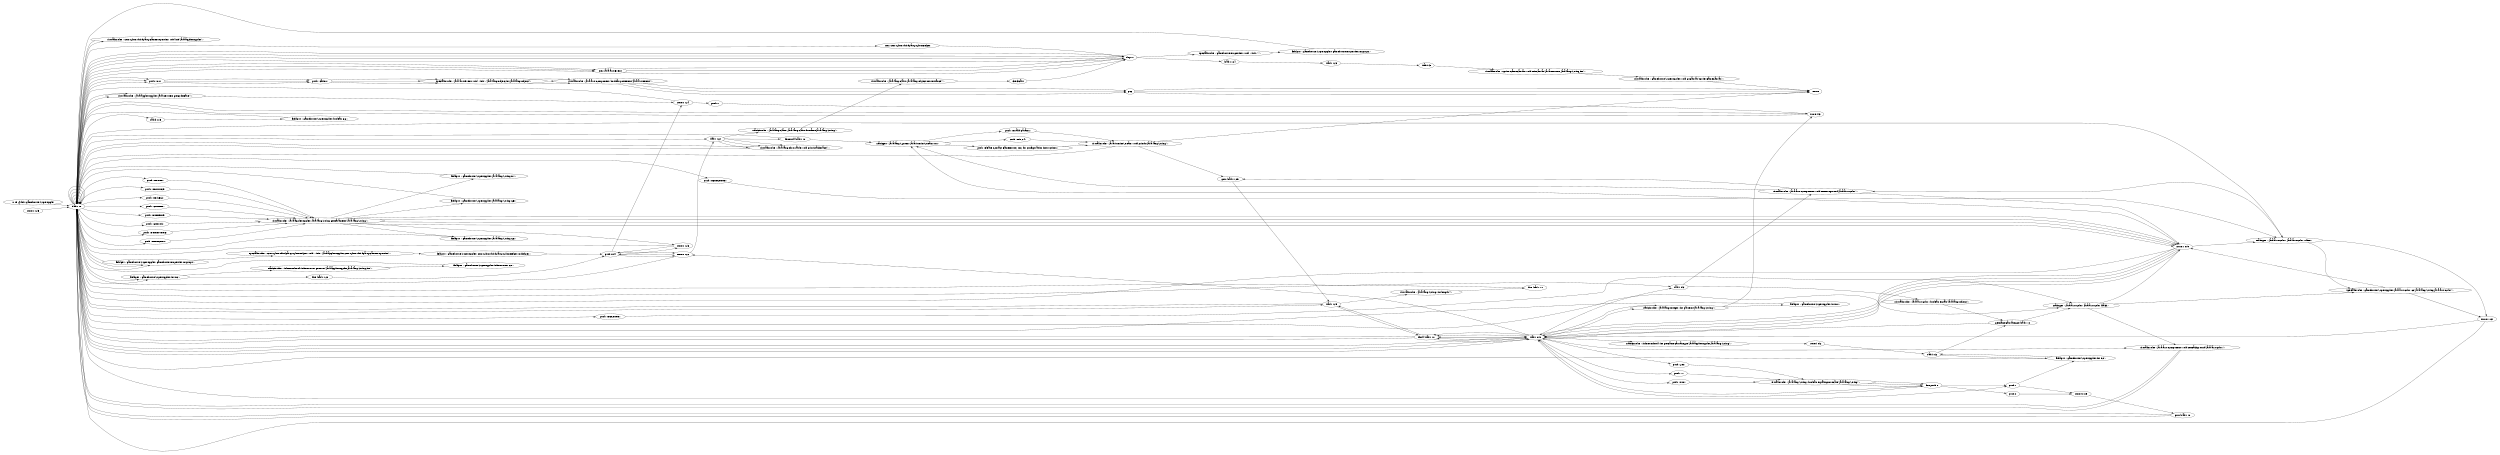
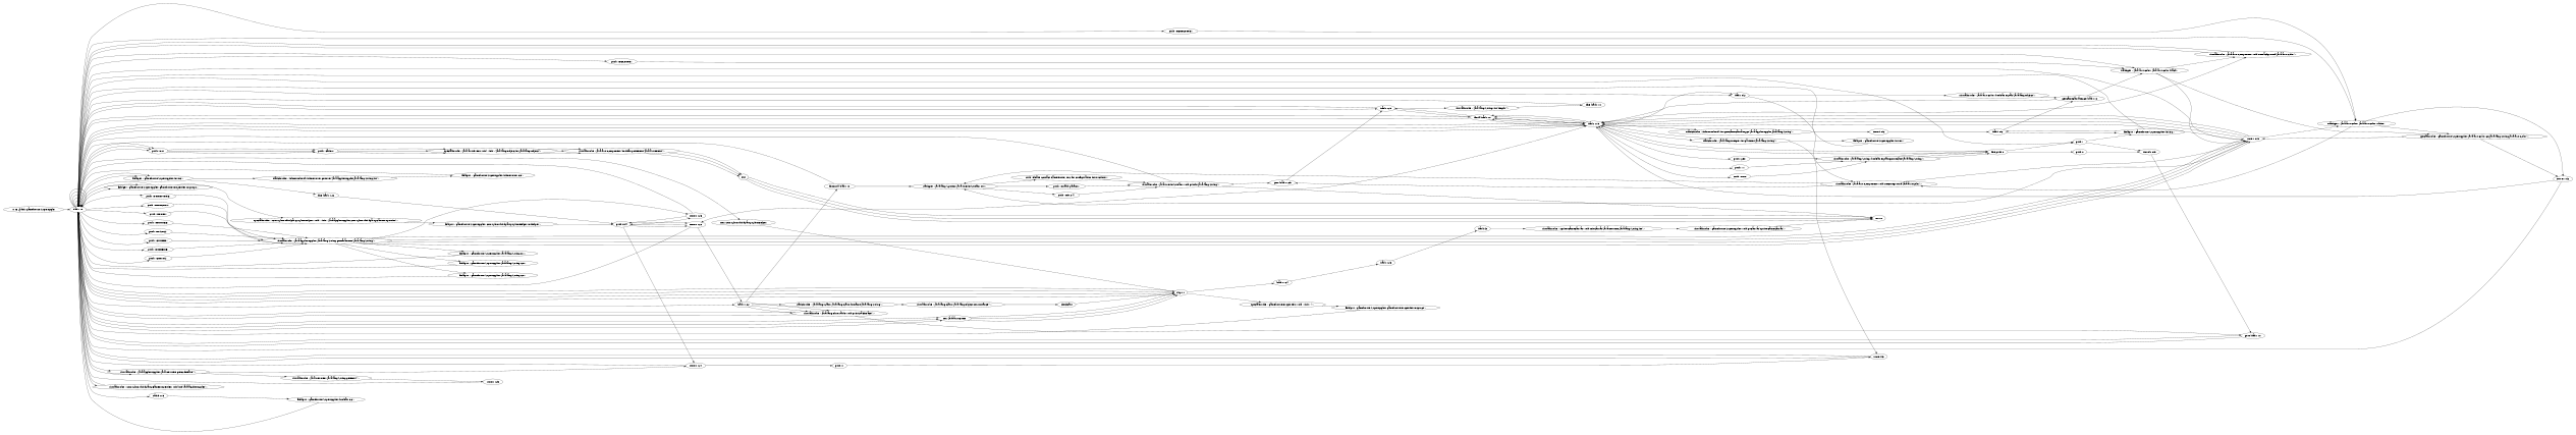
  digraph {
    rankdir=LR
    "r0 := @this: gamehouse.SuperApplet"
    "load.r r0"
    "fieldget <gamehouse.SuperApplet: gamehouse.Properties m_props>"
    "virtualinvoke <com.zylom.thirdparty.GameProperties: void init(java.applet.Applet)>"
    "new com.zylom.thirdparty.ZylomHelper"
    "virtualinvoke <java.applet.Applet: java.net.URL getCodeBase()>"
    "staticget <java.awt.Color: java.awt.Color black>"
    "staticget <java.awt.Color: java.awt.Color white>"
    "push \"GAMEID\""
    "load.r $r9"
    "push \"DATAFILE\""
    "push \"CANVAS\""
    "push \"POINTMODE\""
    "push 1"
    "load.b $r9"
    "push \"XTRACOPY\""
    "push \"ADURL\""
    "push \"ADIMAGE\""
    "push \"ADSECS\""
    "push \"BGCOLOR\""
    "push \"TEXTCOLOR\""
    "load.r $i2"
    "load.r r25"
    "fieldget <gamehouse.SuperApplet: int D2>"
    "load.r r22"
    "new java.awt.Event"
    "push 1001"
    "specialinvoke <com.zylom.thirdparty.ZylomHelper: void <init>(java.applet.Applet,com.zylom.thirdparty.GameProperties)>"
    "dup1.r"
    "store.r r24"
+   "virtualinvoke <java.net.URL: java.lang.String getHost()>"
    "virtualinvoke <java.awt.Component: void setBackground(java.awt.Color)>"
    "store.r $r9"
    "specialinvoke <gamehouse.SuperApplet: java.awt.Color C6(java.lang.String,java.awt.Color)>"
    "virtualinvoke <java.awt.Component: void setForeground(java.awt.Color)>"
    "store.r $i2"
    "virtualinvoke <java.applet.Applet: java.lang.String getParameter(java.lang.String)>"
    "store.r r22"
    "ifnull load.r r0"
    "staticinvoke <java.lang.Integer: int parseInt(java.lang.String)>"
    "staticinvoke <inknet.InkUtil: int getGameCanvasType(java.applet.Applet,java.lang.String)>"
    "push \"true\""
    "push \"yes\""
    "push \"1\""
    "fieldput <gamehouse.SuperApplet: int D2>"
    "store.b $r9"
    "fieldput <gamehouse.SuperApplet: boolean CC>"
    "virtualinvoke <java.awt.Color: boolean equals(java.lang.Object)>"
    "virtualinvoke <java.lang.String: int length()>"
    "staticinvoke <inknet.InkUtil: inknet.User getUser(java.applet.Applet,java.lang.String,int)>"
    "ifne load.r r22"
    "ifnonnull load.r r0"
    "virtualinvoke <java.lang.Throwable: void printStackTrace()>"
    "staticinvoke <java.lang.Class: java.lang.Class forName(java.lang.String)>"
    "push \"casino\""
    "specialinvoke <gamehouse.Properties: void <init>()>"
    "load.r r24"
    "fieldput <gamehouse.SuperApplet: gamehouse.Properties m_props>"
    "load.r r23"
    "fieldput <gamehouse.SuperApplet: com.zylom.thirdparty.ZylomHelper m_helper>"
    "push null"
    "store.r r23"
    "push -1"
    "store.i i3"
    "store.r r25"
    "staticget <java.lang.System: java.io.PrintStream out>"
    "goto load.r r25"
    "push \"Init 2.4\""
    "push \"Please Contact GameHouse, Inc. for configuration instructions.\""
    "push \"Invalid params\""
    "virtualinvoke <java.io.PrintStream: void println(java.lang.String)>"
    return
    "fieldput <gamehouse.SuperApplet: java.lang.String D1>"
    "fieldput <gamehouse.SuperApplet: java.lang.String CE>"
    "fieldput <gamehouse.SuperApplet: java.lang.String CF>"
    "fieldput <gamehouse.SuperApplet: int D0>"
    "store.i $i2"
    "virtualinvoke <java.lang.String: boolean equalsIgnoreCase(java.lang.String)>"
    "load.i $i2"
    n80 [label="getGameCanvasType load.r r0"]
    "ifne push 0"
    "push 0"
    "goto load.r r0"
    "ifne load.r r0"
    "fieldput <gamehouse.SuperApplet: inknet.User CD>"
    "virtualinvoke <java.lang.Class: java.lang.Object newInstance()>"
    "specialinvoke <java.awt.Event: void <init>(java.lang.Object,int,java.lang.Object)>"
    "virtualinvoke <java.awt.Component: boolean postEvent(java.awt.Event)>"
    pop
    checkcast
    "load.i i3"
    "virtualinvoke <sprite.GameCanvas: void InitCanvas(java.net.URL,java.lang.String,int)>"
    "virtualinvoke <gamehouse.SuperApplet: void goCanvas(sprite.GameCanvas)>"
    "r0 := @this: gamehouse.SuperApplet" -> "load.r r0"
    "load.r r0" -> "load.r r0"
    "load.r r0" -> "load.r r0"
    "load.r r0" -> "load.r r0"
    "load.r r0" -> "load.r r0"
    "load.r r0" -> "load.r r0"
    "load.r r0" -> "load.r r0"
    "load.r r0" -> "fieldget <gamehouse.SuperApplet: gamehouse.Properties m_props>"
    "load.r r0" -> "fieldget <gamehouse.SuperApplet: gamehouse.Properties m_props>"
    "load.r r0" -> "virtualinvoke <com.zylom.thirdparty.GameProperties: void init(java.applet.Applet)>"
    "load.r r0" -> "new com.zylom.thirdparty.ZylomHelper"
    "load.r r0" -> "virtualinvoke <java.applet.Applet: java.net.URL getCodeBase()>"
    "load.r r0" -> "virtualinvoke <java.applet.Applet: java.net.URL getCodeBase()>"
    "load.r r0" -> "staticget <java.awt.Color: java.awt.Color black>"
    "load.r r0" -> "staticget <java.awt.Color: java.awt.Color white>"
    "load.r r0" -> "push \"GAMEID\""
    "load.r r0" -> "load.r $r9"
    "load.r r0" -> "load.r $r9"
    "load.r r0" -> "load.r $r9"
    "load.r r0" -> "push \"DATAFILE\""
    "load.r r0" -> "push \"CANVAS\""
    "load.r r0" -> "push \"POINTMODE\""
    "load.r r0" -> "push 1"
    "load.r r0" -> "load.b $r9"
    "load.r r0" -> "push \"XTRACOPY\""
    "load.r r0" -> "push \"ADURL\""
    "load.r r0" -> "push \"ADIMAGE\""
    "load.r r0" -> "push \"ADSECS\""
    "load.r r0" -> "push \"BGCOLOR\""
    "load.r r0" -> "push \"TEXTCOLOR\""
    "load.r r0" -> "load.r $i2"
    "load.r r0" -> "load.r r25"
    "load.r r0" -> "fieldget <gamehouse.SuperApplet: int D2>"
    "load.r r0" -> "fieldget <gamehouse.SuperApplet: int D2>"
    "load.r r0" -> "load.r r22"
    "load.r r0" -> "new java.awt.Event"
    "load.r r0" -> "new java.awt.Event"
    "load.r r0" -> "new java.awt.Event"
    "load.r r0" -> "push 1001"
    "load.r r0" -> "push 1001"
    "load.r r0" -> "push 1001"
    "fieldget <gamehouse.SuperApplet: gamehouse.Properties m_props>" -> "load.r r0"
    "fieldget <gamehouse.SuperApplet: gamehouse.Properties m_props>" -> "specialinvoke <com.zylom.thirdparty.ZylomHelper: void <init>(java.applet.Applet,com.zylom.thirdparty.GameProperties)>"
    "virtualinvoke <com.zylom.thirdparty.GameProperties: void init(java.applet.Applet)>" -> "load.r r0"
    "new com.zylom.thirdparty.ZylomHelper" -> "dup1.r"
    "virtualinvoke <java.applet.Applet: java.net.URL getCodeBase()>" -> "store.r r24"
+   "virtualinvoke <java.applet.Applet: java.net.URL getCodeBase()>" -> "virtualinvoke <java.net.URL: java.lang.String getHost()>"
    "staticget <java.awt.Color: java.awt.Color black>" -> "virtualinvoke <java.awt.Component: void setBackground(java.awt.Color)>"
    "staticget <java.awt.Color: java.awt.Color black>" -> "store.r $r9"
    "staticget <java.awt.Color: java.awt.Color black>" -> "specialinvoke <gamehouse.SuperApplet: java.awt.Color C6(java.lang.String,java.awt.Color)>"
    "staticget <java.awt.Color: java.awt.Color white>" -> "specialinvoke <gamehouse.SuperApplet: java.awt.Color C6(java.lang.String,java.awt.Color)>"
    "staticget <java.awt.Color: java.awt.Color white>" -> "virtualinvoke <java.awt.Component: void setForeground(java.awt.Color)>"
    "staticget <java.awt.Color: java.awt.Color white>" -> "store.r $i2"
    "push \"GAMEID\"" -> "virtualinvoke <java.applet.Applet: java.lang.String getParameter(java.lang.String)>"
    "load.r $r9" -> "load.r $i2"
    "load.r $r9" -> "virtualinvoke <java.awt.Component: void setBackground(java.awt.Color)>"
    "load.r $r9" -> "store.r r22"
    "load.r $r9" -> "ifnull load.r r0"
    "load.r $r9" -> "ifnull load.r r0"
    "load.r $r9" -> "ifnull load.r r0"
    "load.r $r9" -> "ifnull load.r r0"
    "load.r $r9" -> "staticinvoke <java.lang.Integer: int parseInt(java.lang.String)>"
    "load.r $r9" -> "staticinvoke <java.lang.Integer: int parseInt(java.lang.String)>"
    "load.r $r9" -> "staticinvoke <inknet.InkUtil: int getGameCanvasType(java.applet.Applet,java.lang.String)>"
    "load.r $r9" -> "push \"true\""
    "load.r $r9" -> "push \"yes\""
    "load.r $r9" -> "push \"1\""
    "push \"DATAFILE\"" -> "virtualinvoke <java.applet.Applet: java.lang.String getParameter(java.lang.String)>"
    "push \"CANVAS\"" -> "virtualinvoke <java.applet.Applet: java.lang.String getParameter(java.lang.String)>"
    "push \"POINTMODE\"" -> "virtualinvoke <java.applet.Applet: java.lang.String getParameter(java.lang.String)>"
    "push 1" -> "fieldput <gamehouse.SuperApplet: int D2>"
    "push 1" -> "store.b $r9"
    "load.b $r9" -> "fieldput <gamehouse.SuperApplet: boolean CC>"
    "push \"XTRACOPY\"" -> "virtualinvoke <java.applet.Applet: java.lang.String getParameter(java.lang.String)>"
    "push \"ADURL\"" -> "virtualinvoke <java.applet.Applet: java.lang.String getParameter(java.lang.String)>"
    "push \"ADIMAGE\"" -> "virtualinvoke <java.applet.Applet: java.lang.String getParameter(java.lang.String)>"
    "push \"ADSECS\"" -> "virtualinvoke <java.applet.Applet: java.lang.String getParameter(java.lang.String)>"
    "push \"BGCOLOR\"" -> "staticget <java.awt.Color: java.awt.Color black>"
    "push \"TEXTCOLOR\"" -> "staticget <java.awt.Color: java.awt.Color white>"
    "load.r $i2" -> "virtualinvoke <java.awt.Component: void setForeground(java.awt.Color)>"
    "load.r $i2" -> "virtualinvoke <java.awt.Color: boolean equals(java.lang.Object)>"
    "load.r r25" -> "load.r r0"
    "load.r r25" -> "ifnull load.r r0"
    "load.r r25" -> "virtualinvoke <java.lang.String: int length()>"
    "fieldget <gamehouse.SuperApplet: int D2>" -> "staticinvoke <inknet.InkUtil: inknet.User getUser(java.applet.Applet,java.lang.String,int)>"
    "fieldget <gamehouse.SuperApplet: int D2>" -> "ifne load.r r22"
    "load.r r22" -> "ifnonnull load.r r0"
    "load.r r22" -> "virtualinvoke <java.lang.Throwable: void printStackTrace()>"
    "load.r r22" -> "virtualinvoke <java.lang.Throwable: void printStackTrace()>"
    "load.r r22" -> "virtualinvoke <java.lang.Throwable: void printStackTrace()>"
    "load.r r22" -> "staticinvoke <java.lang.Class: java.lang.Class forName(java.lang.String)>"
    "new java.awt.Event" -> "dup1.r"
    "new java.awt.Event" -> "dup1.r"
    "new java.awt.Event" -> "dup1.r"
    "push 1001" -> "push \"casino\""
    "push 1001" -> "push \"casino\""
    "push 1001" -> "push \"casino\""
    "specialinvoke <com.zylom.thirdparty.ZylomHelper: void <init>(java.applet.Applet,com.zylom.thirdparty.GameProperties)>" -> "fieldput <gamehouse.SuperApplet: com.zylom.thirdparty.ZylomHelper m_helper>"
    "dup1.r" -> "load.r r0"
    "dup1.r" -> "load.r r0"
    "dup1.r" -> "load.r r0"
    "dup1.r" -> "load.r r0"
    "dup1.r" -> "specialinvoke <gamehouse.Properties: void <init>()>"
    "dup1.r" -> "load.r r24"
    "store.r r24" -> "load.r r0"
    "store.r r24" -> "push -1"
+   "virtualinvoke <java.net.URL: java.lang.String getHost()>" -> "store.r r25"
    "virtualinvoke <java.awt.Component: void setBackground(java.awt.Color)>" -> "load.r r0"
    "virtualinvoke <java.awt.Component: void setBackground(java.awt.Color)>" -> "load.r r0"
    "store.r $r9" -> "load.r r0"
    "store.r $r9" -> "staticget <java.awt.Color: java.awt.Color white>"
    "store.r $r9" -> "load.r $r9"
    "store.r $r9" -> "load.r $r9"
    "store.r $r9" -> "load.r $r9"
    "store.r $r9" -> "load.r $r9"
    "store.r $r9" -> "staticget <java.lang.System: java.io.PrintStream out>"
    "specialinvoke <gamehouse.SuperApplet: java.awt.Color C6(java.lang.String,java.awt.Color)>" -> "store.r $r9"
    "specialinvoke <gamehouse.SuperApplet: java.awt.Color C6(java.lang.String,java.awt.Color)>" -> "store.r $i2"
    "virtualinvoke <java.awt.Component: void setForeground(java.awt.Color)>" -> "store.r $r9"
    "virtualinvoke <java.awt.Component: void setForeground(java.awt.Color)>" -> "staticget <java.lang.System: java.io.PrintStream out>"
    "virtualinvoke <java.awt.Component: void setForeground(java.awt.Color)>" -> "goto load.r r25"
    "store.r $i2" -> "load.r r0"
    "store.r $i2" -> "load.r $r9"
    "virtualinvoke <java.applet.Applet: java.lang.String getParameter(java.lang.String)>" -> "store.r $r9"
    "virtualinvoke <java.applet.Applet: java.lang.String getParameter(java.lang.String)>" -> "store.r $r9"
    "virtualinvoke <java.applet.Applet: java.lang.String getParameter(java.lang.String)>" -> "store.r $r9"
    "virtualinvoke <java.applet.Applet: java.lang.String getParameter(java.lang.String)>" -> "store.r $r9"
    "virtualinvoke <java.applet.Applet: java.lang.String getParameter(java.lang.String)>" -> "store.r r23"
    "virtualinvoke <java.applet.Applet: java.lang.String getParameter(java.lang.String)>" -> "fieldput <gamehouse.SuperApplet: java.lang.String D1>"
    "virtualinvoke <java.applet.Applet: java.lang.String getParameter(java.lang.String)>" -> "fieldput <gamehouse.SuperApplet: java.lang.String CE>"
    "virtualinvoke <java.applet.Applet: java.lang.String getParameter(java.lang.String)>" -> "fieldput <gamehouse.SuperApplet: java.lang.String CF>"
    "store.r r22" -> "load.r r0"
    "store.r r22" -> "load.r r22"
    "store.r r22" -> "push null"
    "ifnull load.r r0" -> "load.r r0"
    "ifnull load.r r0" -> "load.r r0"
    "ifnull load.r r0" -> "load.r $r9"
    "ifnull load.r r0" -> "load.r $r9"
    "ifnull load.r r0" -> "load.r r25"
    "staticinvoke <java.lang.Integer: int parseInt(java.lang.String)>" -> "store.i i3"
    "staticinvoke <java.lang.Integer: int parseInt(java.lang.String)>" -> "fieldput <gamehouse.SuperApplet: int D0>"
    "staticinvoke <inknet.InkUtil: int getGameCanvasType(java.applet.Applet,java.lang.String)>" -> "store.i $i2"
    "push \"true\"" -> "virtualinvoke <java.lang.String: boolean equalsIgnoreCase(java.lang.String)>"
    "push \"yes\"" -> "virtualinvoke <java.lang.String: boolean equalsIgnoreCase(java.lang.String)>"
    "push \"1\"" -> "virtualinvoke <java.lang.String: boolean equalsIgnoreCase(java.lang.String)>"
    "fieldput <gamehouse.SuperApplet: int D2>" -> "load.r r0"
    "fieldput <gamehouse.SuperApplet: int D2>" -> "load.i $i2"
    "store.b $r9" -> "goto load.r r0"
    "fieldput <gamehouse.SuperApplet: boolean CC>" -> "load.r r0"
    "virtualinvoke <java.awt.Color: boolean equals(java.lang.Object)>" -> n80
    "virtualinvoke <java.lang.String: int length()>" -> "ifne load.r r0"
    "staticinvoke <inknet.InkUtil: inknet.User getUser(java.applet.Applet,java.lang.String,int)>" -> "fieldput <gamehouse.SuperApplet: inknet.User CD>"
    "ifne load.r r22" -> "push null"
    "ifnonnull load.r r0" -> "load.r r0"
    "ifnonnull load.r r0" -> "staticget <java.lang.System: java.io.PrintStream out>"
    "virtualinvoke <java.lang.Throwable: void printStackTrace()>" -> "load.r r0"
    "virtualinvoke <java.lang.Throwable: void printStackTrace()>" -> "load.r r0"
+   "virtualinvoke <java.lang.Throwable: void printStackTrace()>" -> "goto load.r r0"
    "staticinvoke <java.lang.Class: java.lang.Class forName(java.lang.String)>" -> "virtualinvoke <java.lang.Class: java.lang.Object newInstance()>"
    "push \"casino\"" -> "specialinvoke <java.awt.Event: void <init>(java.lang.Object,int,java.lang.Object)>"
    "push \"casino\"" -> "specialinvoke <java.awt.Event: void <init>(java.lang.Object,int,java.lang.Object)>"
    "push \"casino\"" -> "specialinvoke <java.awt.Event: void <init>(java.lang.Object,int,java.lang.Object)>"
    "specialinvoke <gamehouse.Properties: void <init>()>" -> "fieldput <gamehouse.SuperApplet: gamehouse.Properties m_props>"
    "load.r r24" -> "load.r r23"
    "fieldput <gamehouse.SuperApplet: gamehouse.Properties m_props>" -> "load.r r0"
    "load.r r23" -> "load.i i3"
    "fieldput <gamehouse.SuperApplet: com.zylom.thirdparty.ZylomHelper m_helper>" -> "push null"
    "push null" -> "store.r r24"
    "push null" -> "store.r r22"
    "push null" -> "store.r r22"
    "push null" -> "store.r r23"
    "store.r r23" -> "load.r r0"
    "store.r r23" -> "push null"
    "push -1" -> "store.i i3"
    "store.i i3" -> "load.r r0"
    "store.i i3" -> "load.r r0"
    "store.r r25" -> "load.r r0"
    "staticget <java.lang.System: java.io.PrintStream out>" -> "push \"Init 2.4\""
    "staticget <java.lang.System: java.io.PrintStream out>" -> "push \"Please Contact GameHouse, Inc. for configuration instructions.\""
    "staticget <java.lang.System: java.io.PrintStream out>" -> "push \"Invalid params\""
    "goto load.r r25" -> "load.r r25"
    "push \"Init 2.4\"" -> "virtualinvoke <java.io.PrintStream: void println(java.lang.String)>"
    "push \"Please Contact GameHouse, Inc. for configuration instructions.\"" -> "virtualinvoke <java.io.PrintStream: void println(java.lang.String)>"
    "push \"Invalid params\"" -> "virtualinvoke <java.io.PrintStream: void println(java.lang.String)>"
    "virtualinvoke <java.io.PrintStream: void println(java.lang.String)>" -> "load.r r0"
    "virtualinvoke <java.io.PrintStream: void println(java.lang.String)>" -> "goto load.r r25"
    "virtualinvoke <java.io.PrintStream: void println(java.lang.String)>" -> return
    "fieldput <gamehouse.SuperApplet: java.lang.String D1>" -> "load.r r0"
    "fieldput <gamehouse.SuperApplet: java.lang.String CE>" -> "load.r r0"
    "fieldput <gamehouse.SuperApplet: java.lang.String CF>" -> "load.r r0"
    "fieldput <gamehouse.SuperApplet: int D0>" -> "load.r r0"
    "store.i $i2" -> "load.i $i2"
    "virtualinvoke <java.lang.String: boolean equalsIgnoreCase(java.lang.String)>" -> "ifne push 0"
    "virtualinvoke <java.lang.String: boolean equalsIgnoreCase(java.lang.String)>" -> "ifne push 0"
    "virtualinvoke <java.lang.String: boolean equalsIgnoreCase(java.lang.String)>" -> "ifne push 0"
    "load.i $i2" -> "fieldput <gamehouse.SuperApplet: int D2>"
    "load.i $i2" -> n80
    n80 -> "staticget <java.awt.Color: java.awt.Color black>"
    n80 -> "load.r $r9"
    "ifne push 0" -> "load.r $r9"
    "ifne push 0" -> "load.r $r9"
    "ifne push 0" -> "push 1"
    "ifne push 0" -> "push 0"
    "push 0" -> "store.b $r9"
    "goto load.r r0" -> "load.r r0"
    "goto load.r r0" -> "load.r r0"
    "ifne load.r r0" -> "load.r r0"
    "fieldput <gamehouse.SuperApplet: inknet.User CD>" -> "load.r r0"
    "virtualinvoke <java.lang.Class: java.lang.Object newInstance()>" -> checkcast
    "specialinvoke <java.awt.Event: void <init>(java.lang.Object,int,java.lang.Object)>" -> "virtualinvoke <java.awt.Component: boolean postEvent(java.awt.Event)>"
    "specialinvoke <java.awt.Event: void <init>(java.lang.Object,int,java.lang.Object)>" -> "virtualinvoke <java.awt.Component: boolean postEvent(java.awt.Event)>"
    "specialinvoke <java.awt.Event: void <init>(java.lang.Object,int,java.lang.Object)>" -> "virtualinvoke <java.awt.Component: boolean postEvent(java.awt.Event)>"
    "virtualinvoke <java.awt.Component: boolean postEvent(java.awt.Event)>" -> pop
    "virtualinvoke <java.awt.Component: boolean postEvent(java.awt.Event)>" -> pop
    "virtualinvoke <java.awt.Component: boolean postEvent(java.awt.Event)>" -> pop
    pop -> return
    pop -> return
    pop -> return
    checkcast -> "dup1.r"
    "load.i i3" -> "virtualinvoke <sprite.GameCanvas: void InitCanvas(java.net.URL,java.lang.String,int)>"
    "virtualinvoke <sprite.GameCanvas: void InitCanvas(java.net.URL,java.lang.String,int)>" -> "virtualinvoke <gamehouse.SuperApplet: void goCanvas(sprite.GameCanvas)>"
    "virtualinvoke <gamehouse.SuperApplet: void goCanvas(sprite.GameCanvas)>" -> return
  }
